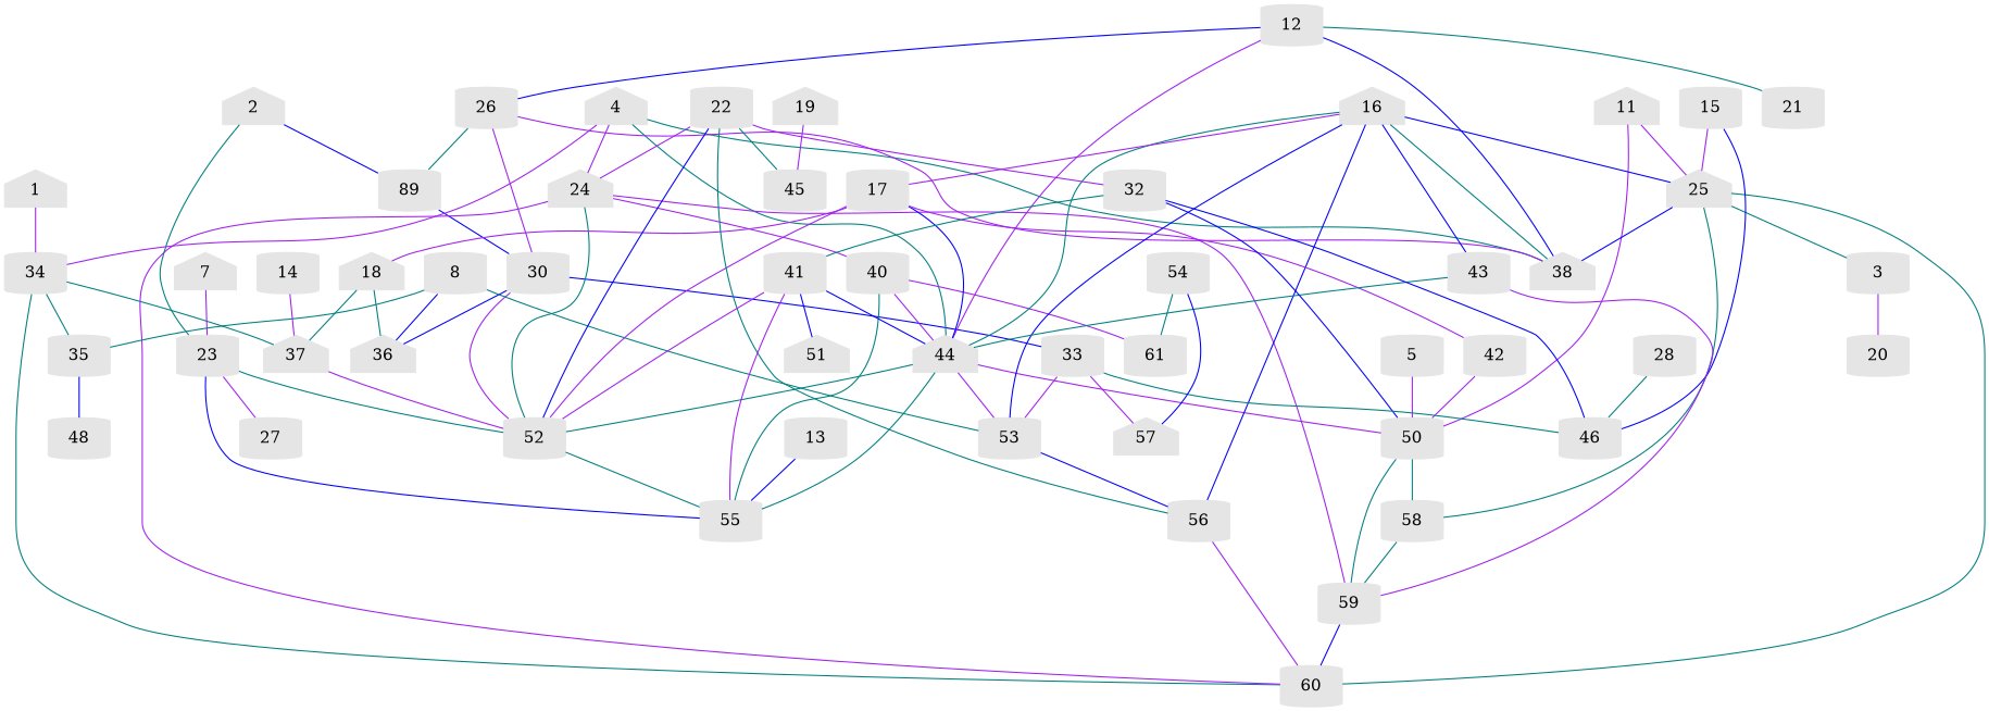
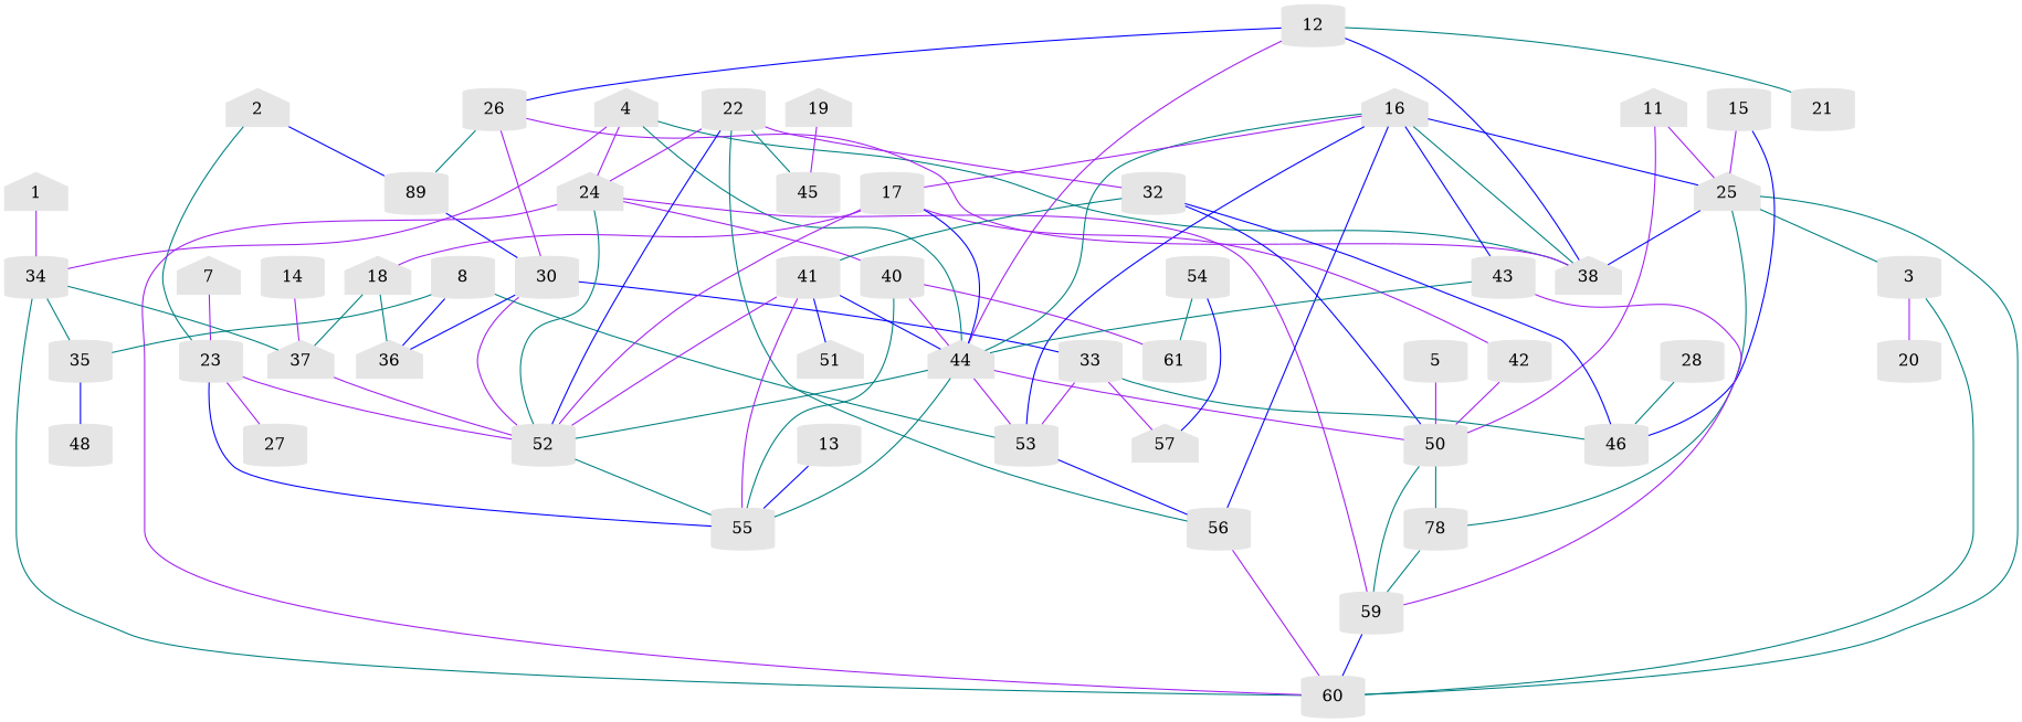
  graph {
    node [color=gray90 shape=cylinder style=filled]
    edge [color=purple weight=1.0]
    1 [shape=house]
    34
    60
    35
    37 [shape=house]
    2 [shape=house]
    23
    n8 [label=89]
    55
    52
    27
    30
    3
    20
    4 [shape=house]
    24 [shape=house]
    38 [shape=house]
    44 [shape=house]
    40
    59
    50
    53
    5
-   58
+   58 [label=78]
    7 [shape=house]
    8
    36 [shape=house]
    48
    56
    11 [shape=house]
    25 [shape=house]
    12
    21
    26
    13
    14
    15
    46
    16 [shape=house]
    17
    43
    18 [shape=house]
    42
    19 [shape=house]
    45
    22
    32
    41
    61
    33
    28
    57 [shape=house]
    51 [shape=house]
    54
    1 -- 34
    34 -- 60 [color=teal]
    34 -- 35 [color=teal]
    34 -- 37 [color=teal]
    35 -- 48 [color=blue]
    37 -- 52
    2 -- 23 [color=teal]
    2 -- n8 [color=blue]
    23 -- 55 [color=blue]
-   23 -- 52 [color=teal]
+   23 -- 52
    23 -- 27
    n8 -- 30 [color=blue]
    52 -- 55 [color=teal]
    30 -- 52
    30 -- 36 [color=blue]
    30 -- 33 [color=blue]
+   3 -- 60 [color=teal]
    3 -- 20
    4 -- 34
    4 -- 24
    4 -- 38 [color=teal]
    4 -- 44 [color=teal]
    24 -- 60
    24 -- 52 [color=teal]
    24 -- 40
    24 -- 59
    44 -- 55 [color=teal]
    44 -- 52 [color=teal]
    44 -- 50
    44 -- 53
    40 -- 55 [color=teal]
    40 -- 44
    40 -- 61
    59 -- 60 [color=blue]
    50 -- 59 [color=teal]
    50 -- 58 [color=teal weight=2.0]
    53 -- 56 [color=blue]
    5 -- 50
    58 -- 59 [color=teal]
    7 -- 23
    8 -- 35 [color=teal]
    8 -- 53 [color=teal]
    8 -- 36 [color=blue]
    56 -- 60
    11 -- 50
    11 -- 25
    25 -- 60 [color=teal]
    25 -- 3 [color=teal]
    25 -- 38 [color=blue]
    25 -- 58 [color=teal]
    12 -- 38 [color=blue]
    12 -- 44
    12 -- 21 [color=teal]
    12 -- 26 [color=blue]
    26 -- n8 [color=teal]
    26 -- 30
    26 -- 38
    13 -- 55 [color=blue]
    14 -- 37
    15 -- 25
    15 -- 46 [color=blue]
    16 -- 38 [color=teal]
    16 -- 44 [color=teal]
    16 -- 53 [color=blue]
    16 -- 56 [color=blue weight=2.0]
    16 -- 25 [color=blue weight=2.0]
    16 -- 17
    16 -- 43 [color=blue]
    17 -- 52
    17 -- 44 [color=blue]
    17 -- 18
    17 -- 42
    43 -- 44 [color=teal]
    43 -- 59
    18 -- 37 [color=teal]
    18 -- 36 [color=teal]
    42 -- 50
    19 -- 45
    22 -- 52 [color=blue]
    22 -- 24
    22 -- 56 [color=teal]
    22 -- 45 [color=teal]
    22 -- 32
    32 -- 50 [color=blue]
    32 -- 46 [color=blue]
    32 -- 41 [color=teal]
    41 -- 55
    41 -- 52
    41 -- 44 [color=blue weight=2.0]
    41 -- 51 [color=blue]
    33 -- 53
    33 -- 46 [color=teal]
    33 -- 57
    28 -- 46 [color=teal]
    54 -- 61 [color=teal]
    54 -- 57 [color=blue]
  }
